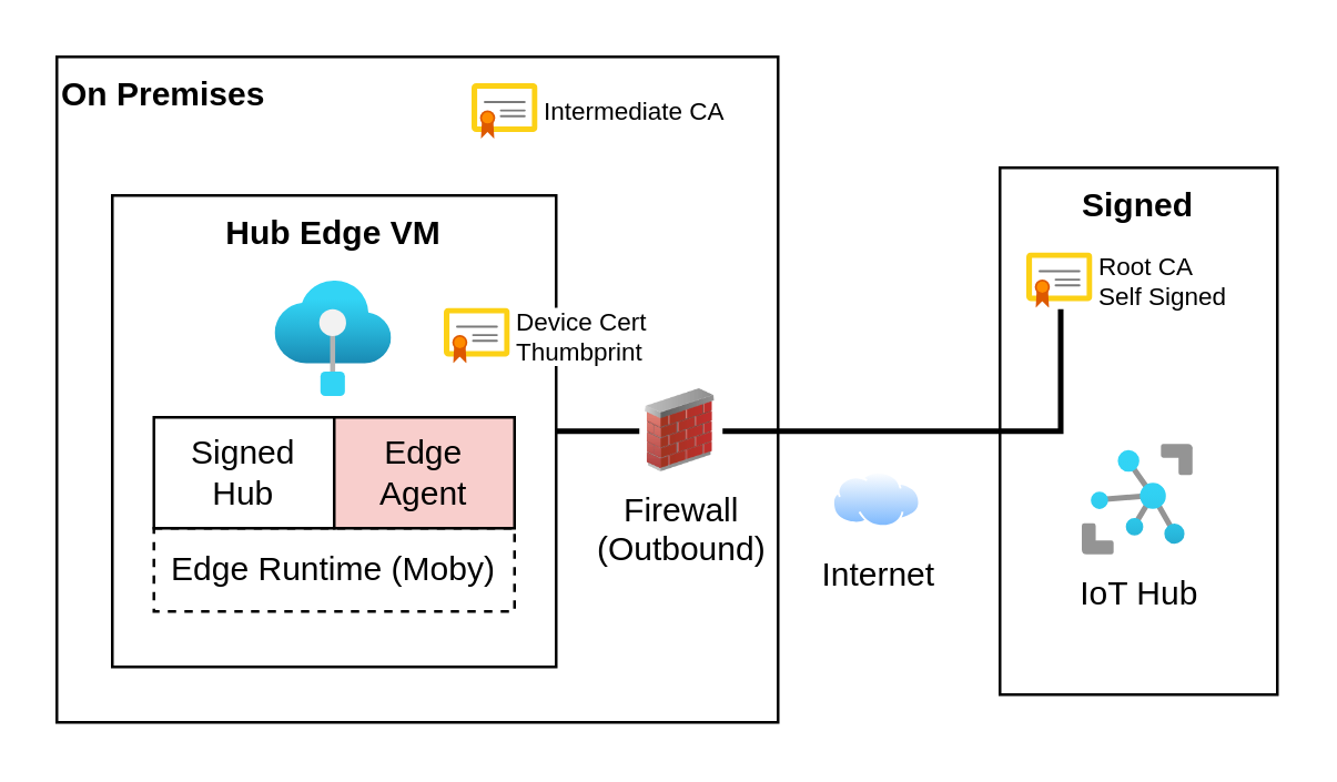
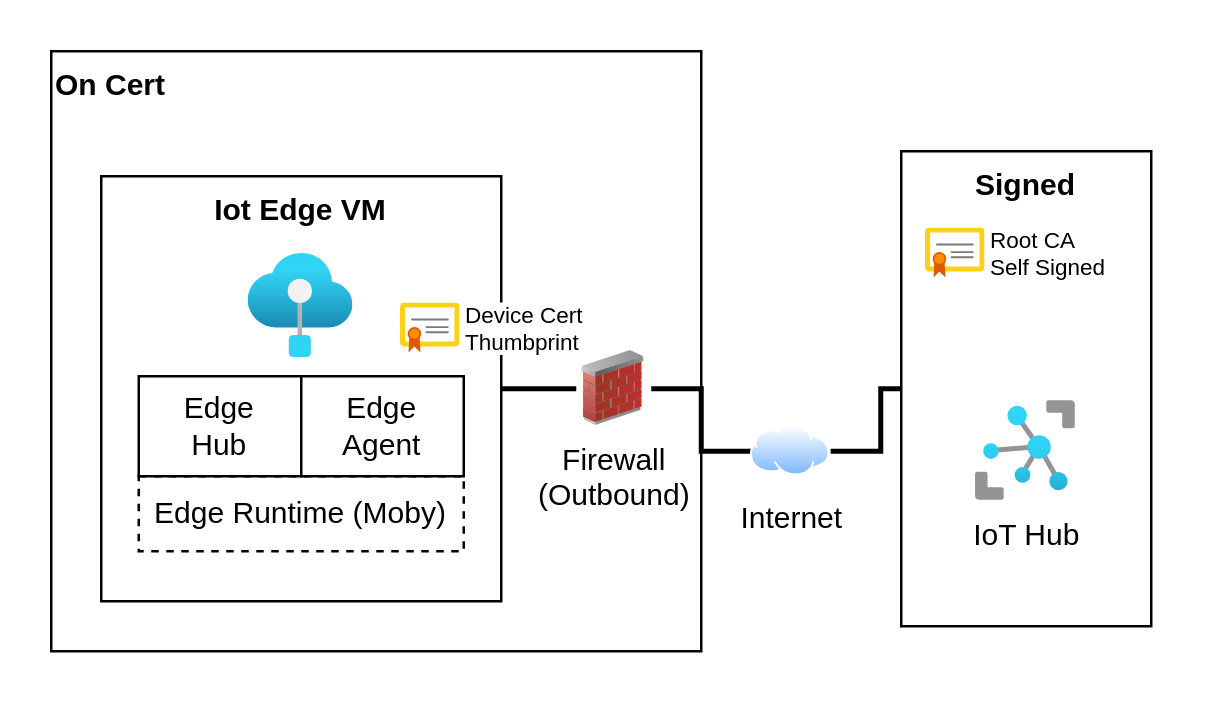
  <mxCell id="0" />
  <mxCell id="1" parent="0" />
  <mxCell id="2" value="Signed" style="rounded=0;whiteSpace=wrap;html=1;verticalAlign=top;fontStyle=1" vertex="1" parent="1"><mxGeometry x="360" y="60" width="100" height="190" as="geometry" /></mxCell>
- <mxCell id="3" value="On Premises" style="rounded=0;whiteSpace=wrap;html=1;verticalAlign=top;fontStyle=1;align=left;" vertex="1" parent="1"><mxGeometry x="20" y="20" width="260" height="240" as="geometry" /></mxCell>
+ <mxCell id="3" value="On Cert" style="rounded=0;whiteSpace=wrap;html=1;verticalAlign=top;fontStyle=1;align=left;" vertex="1" parent="1"><mxGeometry x="20" y="20" width="260" height="240" as="geometry" /></mxCell>
  <mxCell id="4" style="edgeStyle=orthogonalEdgeStyle;rounded=0;orthogonalLoop=1;jettySize=auto;html=1;strokeWidth=2;endArrow=none;endFill=0;" edge="1" parent="1" source="5" target="13"><mxGeometry relative="1" as="geometry"><Array as="points"><mxPoint x="220" y="155" /><mxPoint x="220" y="155" /></Array></mxGeometry></mxCell>
- <mxCell id="5" value="Hub Edge VM" style="rounded=0;whiteSpace=wrap;html=1;verticalAlign=top;fontStyle=1" vertex="1" parent="1"><mxGeometry x="40" y="70" width="160" height="170" as="geometry" /></mxCell>
+ <mxCell id="5" value="Iot Edge VM" style="rounded=0;whiteSpace=wrap;html=1;verticalAlign=top;fontStyle=1" vertex="1" parent="1"><mxGeometry x="40" y="70" width="160" height="170" as="geometry" /></mxCell>
  <mxCell id="6" value="" style="image;aspect=fixed;html=1;points=[];align=center;fontSize=12;image=img/lib/azure2/iot/IoT_Edge.svg;" vertex="1" parent="1"><mxGeometry x="99" y="101" width="42" height="42" as="geometry" /></mxCell>
  <mxCell id="7" value="IoT Hub" style="image;aspect=fixed;html=1;points=[];align=center;fontSize=12;image=img/lib/azure2/iot/IoT_Hub.svg;" vertex="1" parent="1"><mxGeometry x="390" y="160" width="40" height="40" as="geometry" /></mxCell>
  <mxCell id="8" value="Root CA&lt;br style=&quot;font-size: 9px;&quot;&gt;Self Signed" style="image;sketch=0;aspect=fixed;html=1;points=[];align=left;fontSize=9;image=img/lib/mscae/Certificate.svg;labelPosition=right;verticalLabelPosition=middle;verticalAlign=middle;" vertex="1" parent="1"><mxGeometry x="370" y="91" width="23.81" height="20" as="geometry" /></mxCell>
  <mxCell id="9" value="Edge Runtime (Moby)" style="rounded=0;whiteSpace=wrap;html=1;dashed=1;" vertex="1" parent="1"><mxGeometry x="55" y="190" width="130" height="30" as="geometry" /></mxCell>
- <mxCell id="10" value="Signed&lt;br&gt;Hub" style="rounded=0;whiteSpace=wrap;html=1;" vertex="1" parent="1"><mxGeometry x="55" y="150" width="65" height="40" as="geometry" /></mxCell>
- <mxCell id="11" value="Edge&lt;br&gt;Agent" style="rounded=0;whiteSpace=wrap;html=1;fillColor=#f8cecc;" vertex="1" parent="1"><mxGeometry x="120" y="150" width="65" height="40" as="geometry" /></mxCell>
- <mxCell id="12" style="edgeStyle=orthogonalEdgeStyle;rounded=0;orthogonalLoop=1;jettySize=auto;html=1;endArrow=none;endFill=0;strokeWidth=2;" edge="1" parent="1" source="13" target="8"><mxGeometry relative="1" as="geometry" /></mxCell>
+ <mxCell id="10" value="Edge&lt;br&gt;Hub" style="rounded=0;whiteSpace=wrap;html=1;" vertex="1" parent="1"><mxGeometry x="55" y="150" width="65" height="40" as="geometry" /></mxCell>
+ <mxCell id="11" value="Edge&lt;br&gt;Agent" style="rounded=0;whiteSpace=wrap;html=1;" vertex="1" parent="1"><mxGeometry x="120" y="150" width="65" height="40" as="geometry" /></mxCell>
+ <mxCell id="12" style="edgeStyle=orthogonalEdgeStyle;rounded=0;orthogonalLoop=1;jettySize=auto;html=1;endArrow=none;endFill=0;strokeWidth=2;" edge="1" parent="1" source="13" target="15"><mxGeometry relative="1" as="geometry" /></mxCell>
  <mxCell id="13" value="Firewall&lt;br&gt;(Outbound)" style="image;html=1;image=img/lib/clip_art/networking/Firewall_02_128x128.png" vertex="1" parent="1"><mxGeometry x="230" y="140" width="30" height="30" as="geometry" /></mxCell>
- <mxCell id="14" value="Intermediate CA" style="image;sketch=0;aspect=fixed;html=1;points=[];align=left;fontSize=9;image=img/lib/mscae/Certificate.svg;labelPosition=right;verticalLabelPosition=middle;verticalAlign=middle;" vertex="1" parent="1"><mxGeometry x="170" y="30" width="23.81" height="20" as="geometry" /></mxCell>
  <mxCell id="15" value="Internet" style="image;aspect=fixed;perimeter=ellipsePerimeter;html=1;align=center;shadow=0;dashed=0;spacingTop=3;image=img/lib/active_directory/internet_cloud.svg;" vertex="1" parent="1"><mxGeometry x="300" y="170" width="31.75" height="20" as="geometry" /></mxCell>
- <mxCell id="17" value="Device Cert&lt;br&gt;Thumbprint" style="image;sketch=0;aspect=fixed;html=1;points=[];align=left;fontSize=9;image=img/lib/mscae/Certificate.svg;labelPosition=right;verticalLabelPosition=middle;verticalAlign=middle;" vertex="1" parent="1"><mxGeometry x="160" y="111" width="23.81" height="20" as="geometry" /></mxCell>
+ <mxCell id="16" style="edgeStyle=orthogonalEdgeStyle;rounded=0;orthogonalLoop=1;jettySize=auto;html=1;endArrow=none;endFill=0;strokeWidth=2;exitX=1;exitY=0.5;exitDx=0;exitDy=0;" edge="1" parent="1" source="15" target="2"><mxGeometry relative="1" as="geometry"><mxPoint x="270" y="165" as="sourcePoint" /><mxPoint x="310" y="165" as="targetPoint" /></mxGeometry></mxCell>
+ <mxCell id="17" value="Device Cert&lt;br&gt;Thumbprint" style="image;sketch=0;aspect=fixed;html=1;points=[];align=left;fontSize=9;image=img/lib/mscae/Certificate.svg;labelPosition=right;verticalLabelPosition=middle;verticalAlign=middle;" vertex="1" parent="1"><mxGeometry x="160" y="121" width="23.81" height="20" as="geometry" /></mxCell>
